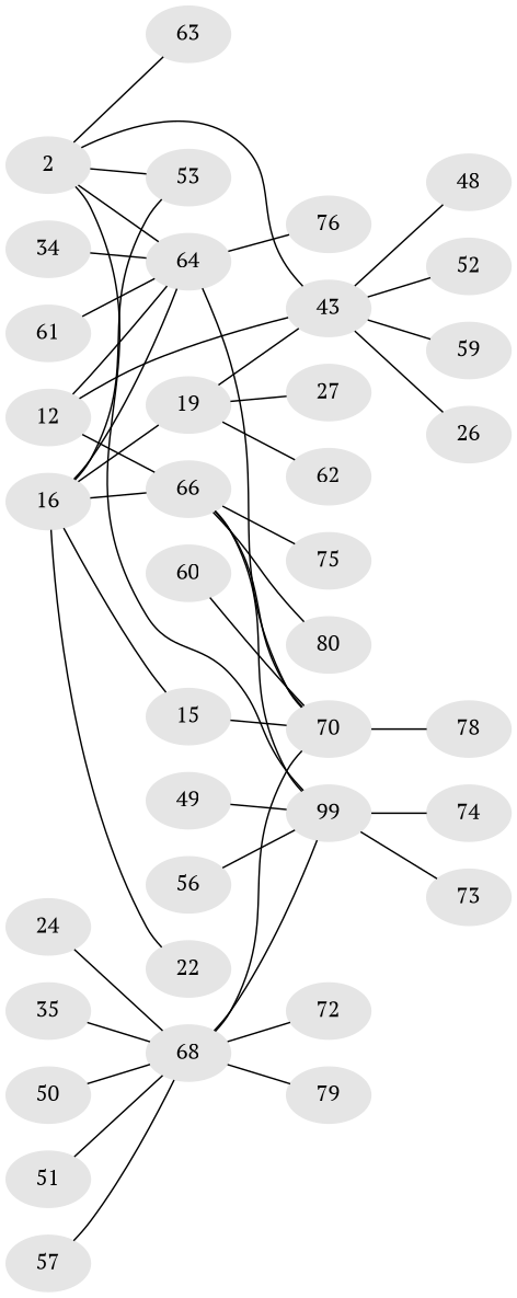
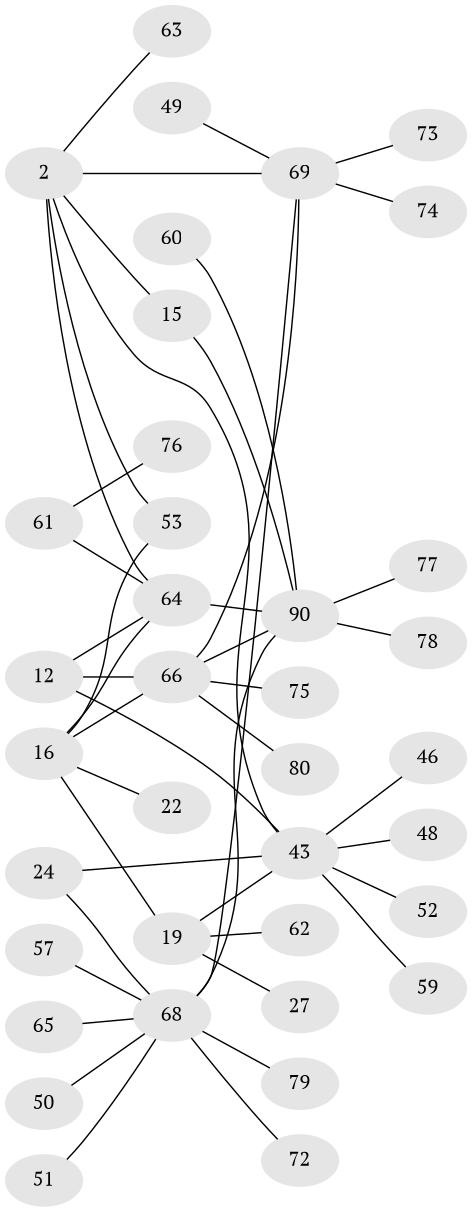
  graph {
    fontname="PT Serif"
    rankdir=LR
    node [color=gray90 fontname="PT Serif" style=filled]
    edge [fontname="PT Serif"]
    2 [super="+1"]
    43 [super="+20"]
    53
    n4 [label=15 super="+42"]
    63 [super="+45"]
    64 [super="+40+41+14+28+29"]
-   69 [super="+4+22+39+44+47" label=99]
-   46 [label=26]
+   69 [super="+4+22+39+44+47"]
+   46
    48
    52
    59
-   70 [super="+37"]
+   70 [super="+37" label=90]
    76
    73
    74
    12 [super="+9"]
    66 [super="+65"]
    75 [super="+36+38"]
    80 [super="+30+33+71"]
    16 [super="+15"]
    19 [super="+18"]
    n22 [label=22]
    27
    62
    24
    68 [super="+8+25+26+31"]
-   34
    72
    79
-   35
+   35 [label=65]
    49
    50
    51
+   77
    78
-   56
    57
    60
    61
    2 -- 43
    2 -- 53
-   16 -- n4
+   2 -- n4
    2 -- 63
    2 -- 64
    2 -- 69 [weight=4]
    43 -- 46
    43 -- 48
    43 -- 52
    43 -- 59
    n4 -- 70
    64 -- 70
-   64 -- 76
+   61 -- 76
    69 -- 73
    69 -- 74
+   70 -- 77
    70 -- 78
    12 -- 43 [weight=2]
    12 -- 64
    12 -- 66 [weight=4]
    66 -- 69
    66 -- 70
    66 -- 75
    66 -- 80
    16 -- 53
    16 -- 64 [weight=4]
    16 -- 66
    16 -- 19
    16 -- n22
    19 -- 43 [weight=4]
    19 -- 27
    19 -- 62
+   24 -- 43
    24 -- 68 [weight=2]
    68 -- 69
    68 -- 70 [weight=4]
    68 -- 72
    68 -- 79
-   34 -- 64
    35 -- 68
    49 -- 69
    50 -- 68
    51 -- 68
-   56 -- 69
    57 -- 68
    60 -- 70
    61 -- 64
  }
